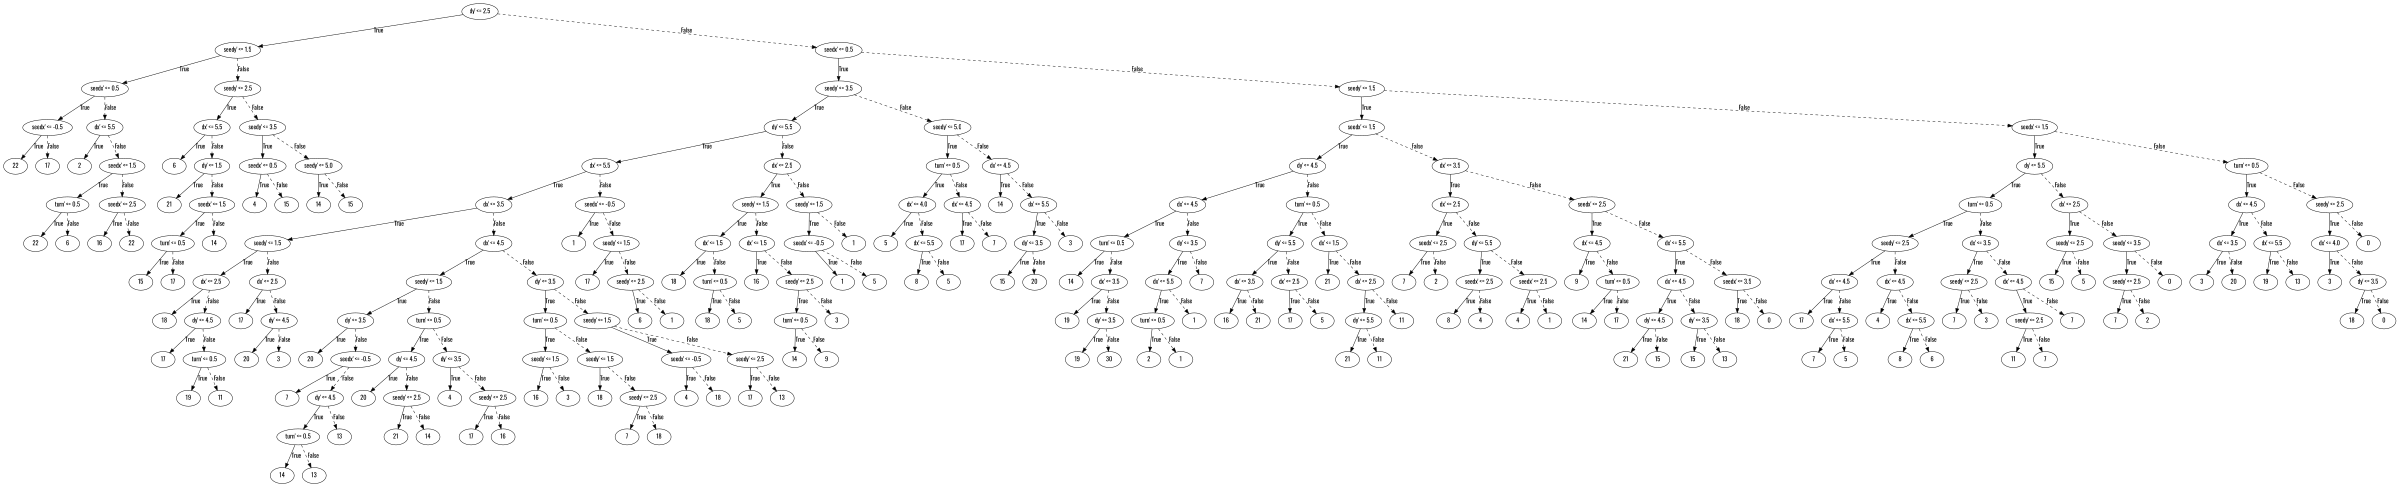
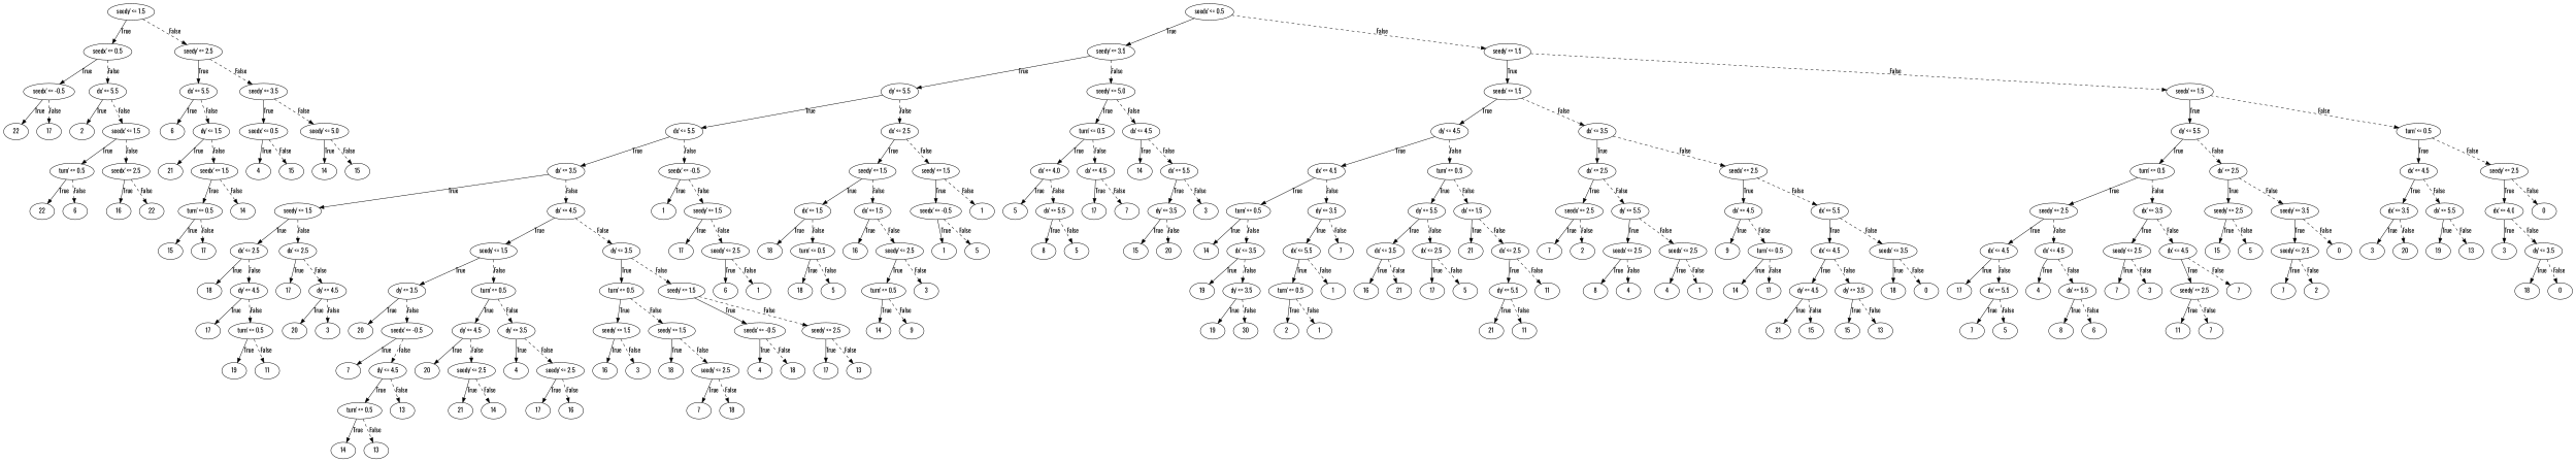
  digraph {
    fontname=Oswald
    node [fontname=Oswald]
    edge [fontname=Oswald]
-   n1 [label="dy' <= 2.5"]
    n2 [label="seedy' <= 1.5"]
    n3 [label="seedx' <= 0.5"]
    n4 [label="seedx' <= 0.5"]
    n5 [label="seedy' <= 2.5"]
    n6 [label="seedy' <= 3.5"]
    n7 [label="seedy' <= 1.5"]
    n8 [label="seedx' <= -0.5"]
    n9 [label="dx' <= 5.5"]
    n10 [label="dx' <= 5.5"]
    n11 [label="seedy' <= 3.5"]
    n12 [label=22]
    n13 [label=17]
    n14 [label=2]
    n15 [label="seedx' <= 1.5"]
    n16 [label="turn' <= 0.5"]
    n17 [label="seedx' <= 2.5"]
    n18 [label=22]
    n19 [label=6]
    n20 [label=16]
    n21 [label=22]
    n22 [label=6]
    n23 [label="dy' <= 1.5"]
    n24 [label="seedx' <= 0.5"]
    n25 [label="seedy' <= 5.0"]
    n26 [label=21]
    n27 [label="seedx' <= 1.5"]
    n28 [label="turn' <= 0.5"]
    n29 [label=14]
    n30 [label=15]
    n31 [label=17]
    n32 [label=4]
    n33 [label=15]
    n34 [label=14]
    n35 [label=15]
    n36 [label="dy' <= 5.5"]
    n37 [label="seedy' <= 5.0"]
    n38 [label="seedx' <= 1.5"]
    n39 [label="seedx' <= 1.5"]
    n40 [label="dx' <= 5.5"]
    n41 [label="dx' <= 2.5"]
    n42 [label="turn' <= 0.5"]
    n43 [label="dx' <= 4.5"]
    n44 [label="dx' <= 3.5"]
    n45 [label="seedx' <= -0.5"]
    n46 [label="seedy' <= 1.5"]
    n47 [label="seedy' <= 1.5"]
    n48 [label="seedy' <= 1.5"]
    n49 [label="dx' <= 4.5"]
    n50 [label=1]
    n51 [label="seedy' <= 1.5"]
    n52 [label="dx' <= 2.5"]
    n53 [label="dx' <= 2.5"]
    n54 [label="seedy' <= 1.5"]
    n55 [label="dy' <= 3.5"]
    n56 [label=18]
    n57 [label="dy' <= 4.5"]
    n58 [label=17]
    n59 [label="dy' <= 4.5"]
    n60 [label=17]
    n61 [label="turn' <= 0.5"]
    n62 [label=19]
    n63 [label=11]
    n64 [label=20]
    n65 [label=3]
    n66 [label="dy' <= 3.5"]
    n67 [label="turn' <= 0.5"]
    n68 [label="turn' <= 0.5"]
    n69 [label="seedy' <= 1.5"]
    n70 [label=20]
    n71 [label="seedx' <= -0.5"]
    n72 [label="dy' <= 4.5"]
    n73 [label="dy' <= 3.5"]
    n74 [label=7]
    n75 [label="dy' <= 4.5"]
    n76 [label="turn' <= 0.5"]
    n77 [label=13]
    n78 [label=14]
    n79 [label=13]
    n80 [label=20]
    n81 [label="seedy' <= 2.5"]
    n82 [label=4]
    n83 [label="seedy' <= 2.5"]
    n84 [label=21]
    n85 [label=14]
    n86 [label=17]
    n87 [label=16]
    n88 [label="seedy' <= 1.5"]
    n89 [label="seedy' <= 1.5"]
    n90 [label="seedx' <= -0.5"]
    n91 [label="seedy' <= 2.5"]
    n92 [label=16]
    n93 [label=3]
    n94 [label=18]
    n95 [label="seedy' <= 2.5"]
    n96 [label=7]
    n97 [label=18]
    n98 [label=4]
    n99 [label=18]
    n100 [label=17]
    n101 [label=13]
    n102 [label=17]
    n103 [label="seedy' <= 2.5"]
    n104 [label=6]
    n105 [label=1]
    n106 [label="dx' <= 1.5"]
    n107 [label="dx' <= 1.5"]
    n108 [label="seedx' <= -0.5"]
    n109 [label=1]
    n110 [label=18]
    n111 [label="turn' <= 0.5"]
    n112 [label=16]
    n113 [label="seedy' <= 2.5"]
    n114 [label=18]
    n115 [label=5]
    n116 [label="turn' <= 0.5"]
    n117 [label=3]
    n118 [label=14]
    n119 [label=9]
    n120 [label=1]
    n121 [label=5]
    n122 [label="dx' <= 4.0"]
    n123 [label="dx' <= 4.5"]
    n124 [label=14]
    n125 [label="dx' <= 5.5"]
    n126 [label=5]
    n127 [label="dx' <= 5.5"]
    n128 [label=17]
    n129 [label=7]
    n130 [label=8]
    n131 [label=5]
    n132 [label="dy' <= 3.5"]
    n133 [label=3]
    n134 [label=15]
    n135 [label=20]
    n136 [label="dy' <= 4.5"]
    n137 [label="dx' <= 3.5"]
    n138 [label="dy' <= 5.5"]
    n139 [label="turn' <= 0.5"]
    n140 [label="dx' <= 4.5"]
    n141 [label="turn' <= 0.5"]
    n142 [label="dx' <= 2.5"]
    n143 [label="seedx' <= 2.5"]
    n144 [label="turn' <= 0.5"]
    n145 [label="dy' <= 3.5"]
    n146 [label="dy' <= 5.5"]
    n147 [label="dx' <= 1.5"]
    n148 [label=14]
    n149 [label="dx' <= 3.5"]
    n150 [label="dx' <= 5.5"]
    n151 [label=7]
    n152 [label=19]
    n153 [label="dy' <= 3.5"]
    n154 [label=19]
    n155 [label=30]
    n156 [label="turn' <= 0.5"]
    n157 [label=1]
    n158 [label=2]
    n159 [label=1]
    n160 [label="dx' <= 3.5"]
    n161 [label="dx' <= 2.5"]
    n162 [label=21]
    n163 [label="dx' <= 2.5"]
    n164 [label=16]
    n165 [label=21]
    n166 [label=17]
    n167 [label=5]
    n168 [label="dy' <= 5.5"]
    n169 [label=11]
    n170 [label=21]
    n171 [label=11]
    n172 [label="seedx' <= 2.5"]
    n173 [label="dy' <= 5.5"]
    n174 [label="dx' <= 4.5"]
    n175 [label="dx' <= 5.5"]
    n176 [label=7]
    n177 [label=2]
    n178 [label="seedx' <= 2.5"]
    n179 [label="seedx' <= 2.5"]
    n180 [label=8]
    n181 [label=4]
    n182 [label=4]
    n183 [label=1]
    n184 [label=9]
    n185 [label="turn' <= 0.5"]
    n186 [label="dx' <= 4.5"]
    n187 [label="seedx' <= 3.5"]
    n188 [label=14]
    n189 [label=17]
    n190 [label="dy' <= 4.5"]
    n191 [label="dy' <= 3.5"]
    n192 [label=18]
    n193 [label=0]
    n194 [label=21]
    n195 [label=15]
    n196 [label=15]
    n197 [label=13]
    n198 [label="turn' <= 0.5"]
    n199 [label="dx' <= 2.5"]
    n200 [label="dx' <= 4.5"]
    n201 [label="seedy' <= 2.5"]
    n202 [label="seedy' <= 2.5"]
    n203 [label="dx' <= 3.5"]
    n204 [label="seedy' <= 2.5"]
    n205 [label="seedy' <= 3.5"]
    n206 [label="dx' <= 4.5"]
    n207 [label="dx' <= 4.5"]
    n208 [label="seedy' <= 2.5"]
    n209 [label="dx' <= 4.5"]
    n210 [label=17]
    n211 [label="dx' <= 5.5"]
    n212 [label=4]
    n213 [label="dx' <= 5.5"]
    n214 [label=7]
    n215 [label=5]
    n216 [label=8]
    n217 [label=6]
    n218 [label=7]
    n219 [label=3]
    n220 [label="seedy' <= 2.5"]
    n221 [label=7]
    n222 [label=11]
    n223 [label=7]
    n224 [label=15]
    n225 [label=5]
    n226 [label="seedy' <= 2.5"]
    n227 [label=0]
    n228 [label=7]
    n229 [label=2]
    n230 [label="dx' <= 3.5"]
    n231 [label="dx' <= 5.5"]
    n232 [label="dx' <= 4.0"]
    n233 [label=0]
    n234 [label=3]
    n235 [label=20]
    n236 [label=19]
    n237 [label=13]
    n238 [label=3]
    n239 [label="dy' <= 3.5"]
    n240 [label=18]
    n241 [label=0]
-   n1 -> n2 [label=True]
-   n1 -> n3 [label=False style=dashed]
    n2 -> n4 [label=True]
    n2 -> n5 [label=False style=dashed]
    n3 -> n6 [label=True]
    n3 -> n7 [label=False style=dashed]
    n4 -> n8 [label=True]
    n4 -> n9 [label=False style=dashed]
    n5 -> n10 [label=True]
    n5 -> n11 [label=False style=dashed]
    n6 -> n36 [label=True]
    n6 -> n37 [label=False style=dashed]
    n7 -> n38 [label=True]
    n7 -> n39 [label=False style=dashed]
    n8 -> n12 [label=True]
    n8 -> n13 [label=False style=dashed]
    n9 -> n14 [label=True]
    n9 -> n15 [label=False style=dashed]
    n10 -> n22 [label=True]
    n10 -> n23 [label=False style=dashed]
    n11 -> n24 [label=True]
    n11 -> n25 [label=False style=dashed]
    n15 -> n16 [label=True]
    n15 -> n17 [label=False style=dashed]
    n16 -> n18 [label=True]
    n16 -> n19 [label=False style=dashed]
    n17 -> n20 [label=True]
    n17 -> n21 [label=False style=dashed]
    n23 -> n26 [label=True]
    n23 -> n27 [label=False style=dashed]
    n24 -> n32 [label=True]
    n24 -> n33 [label=False style=dashed]
    n25 -> n34 [label=True]
    n25 -> n35 [label=False style=dashed]
    n27 -> n28 [label=True]
    n27 -> n29 [label=False style=dashed]
    n28 -> n30 [label=True]
    n28 -> n31 [label=False style=dashed]
    n36 -> n40 [label=True]
    n36 -> n41 [label=False style=dashed]
    n37 -> n42 [label=True]
    n37 -> n43 [label=False style=dashed]
    n38 -> n136 [label=True]
    n38 -> n137 [label=False style=dashed]
    n39 -> n138 [label=True]
    n39 -> n139 [label=False style=dashed]
    n40 -> n44 [label=True]
    n40 -> n45 [label=False style=dashed]
    n41 -> n46 [label=True]
    n41 -> n47 [label=False style=dashed]
    n42 -> n122 [label=True]
    n42 -> n123 [label=False style=dashed]
    n43 -> n124 [label=True]
    n43 -> n125 [label=False style=dashed]
    n44 -> n48 [label=True]
    n44 -> n49 [label=False style=dashed]
    n45 -> n50 [label=True]
    n45 -> n51 [label=False style=dashed]
    n46 -> n106 [label=True]
    n46 -> n107 [label=False style=dashed]
    n47 -> n108 [label=True]
    n47 -> n109 [label=False style=dashed]
    n48 -> n52 [label=True]
    n48 -> n53 [label=False style=dashed]
    n49 -> n54 [label=True]
    n49 -> n55 [label=False style=dashed]
    n51 -> n102 [label=True]
    n51 -> n103 [label=False style=dashed]
    n52 -> n56 [label=True]
    n52 -> n57 [label=False style=dashed]
    n53 -> n58 [label=True]
    n53 -> n59 [label=False style=dashed]
    n54 -> n66 [label=True]
    n54 -> n67 [label=False style=dashed]
    n55 -> n68 [label=True]
    n55 -> n69 [label=False style=dashed]
    n57 -> n60 [label=True]
    n57 -> n61 [label=False style=dashed]
    n59 -> n64 [label=True]
    n59 -> n65 [label=False style=dashed]
    n61 -> n62 [label=True]
    n61 -> n63 [label=False style=dashed]
    n66 -> n70 [label=True]
    n66 -> n71 [label=False style=dashed]
    n67 -> n72 [label=True]
    n67 -> n73 [label=False style=dashed]
    n68 -> n88 [label=True]
    n68 -> n89 [label=False style=dashed]
    n69 -> n90 [label=True]
    n69 -> n91 [label=False style=dashed]
    n71 -> n74 [label=True]
    n71 -> n75 [label=False style=dashed]
    n72 -> n80 [label=True]
    n72 -> n81 [label=False style=dashed]
    n73 -> n82 [label=True]
    n73 -> n83 [label=False style=dashed]
    n75 -> n76 [label=True]
    n75 -> n77 [label=False style=dashed]
    n76 -> n78 [label=True]
    n76 -> n79 [label=False style=dashed]
    n81 -> n84 [label=True]
    n81 -> n85 [label=False style=dashed]
    n83 -> n86 [label=True]
    n83 -> n87 [label=False style=dashed]
    n88 -> n92 [label=True]
    n88 -> n93 [label=False style=dashed]
    n89 -> n94 [label=True]
    n89 -> n95 [label=False style=dashed]
    n90 -> n98 [label=True]
    n90 -> n99 [label=False style=dashed]
    n91 -> n100 [label=True]
    n91 -> n101 [label=False style=dashed]
    n95 -> n96 [label=True]
    n95 -> n97 [label=False style=dashed]
    n103 -> n104 [label=True]
    n103 -> n105 [label=False style=dashed]
    n106 -> n110 [label=True]
    n106 -> n111 [label=False style=dashed]
    n107 -> n112 [label=True]
    n107 -> n113 [label=False style=dashed]
    n108 -> n120 [label=True]
    n108 -> n121 [label=False style=dashed]
    n111 -> n114 [label=True]
    n111 -> n115 [label=False style=dashed]
    n113 -> n116 [label=True]
    n113 -> n117 [label=False style=dashed]
    n116 -> n118 [label=True]
    n116 -> n119 [label=False style=dashed]
    n122 -> n126 [label=True]
    n122 -> n127 [label=False style=dashed]
    n123 -> n128 [label=True]
    n123 -> n129 [label=False style=dashed]
    n125 -> n132 [label=True]
    n125 -> n133 [label=False style=dashed]
    n127 -> n130 [label=True]
    n127 -> n131 [label=False style=dashed]
    n132 -> n134 [label=True]
    n132 -> n135 [label=False style=dashed]
    n136 -> n140 [label=True]
    n136 -> n141 [label=False style=dashed]
    n137 -> n142 [label=True]
    n137 -> n143 [label=False style=dashed]
    n138 -> n198 [label=True]
    n138 -> n199 [label=False style=dashed]
    n139 -> n200 [label=True]
    n139 -> n201 [label=False style=dashed]
    n140 -> n144 [label=True]
    n140 -> n145 [label=False style=dashed]
    n141 -> n146 [label=True]
    n141 -> n147 [label=False style=dashed]
    n142 -> n172 [label=True]
    n142 -> n173 [label=False style=dashed]
    n143 -> n174 [label=True]
    n143 -> n175 [label=False style=dashed]
    n144 -> n148 [label=True]
    n144 -> n149 [label=False style=dashed]
    n145 -> n150 [label=True]
    n145 -> n151 [label=False style=dashed]
    n146 -> n160 [label=True]
    n146 -> n161 [label=False style=dashed]
    n147 -> n162 [label=True]
    n147 -> n163 [label=False style=dashed]
    n149 -> n152 [label=True]
    n149 -> n153 [label=False style=dashed]
    n150 -> n156 [label=True]
    n150 -> n157 [label=False style=dashed]
    n153 -> n154 [label=True]
    n153 -> n155 [label=False style=dashed]
    n156 -> n158 [label=True]
    n156 -> n159 [label=False style=dashed]
    n160 -> n164 [label=True]
    n160 -> n165 [label=False style=dashed]
    n161 -> n166 [label=True]
    n161 -> n167 [label=False style=dashed]
    n163 -> n168 [label=True]
    n163 -> n169 [label=False style=dashed]
    n168 -> n170 [label=True]
    n168 -> n171 [label=False style=dashed]
    n172 -> n176 [label=True]
    n172 -> n177 [label=False style=dashed]
    n173 -> n178 [label=True]
    n173 -> n179 [label=False style=dashed]
    n174 -> n184 [label=True]
    n174 -> n185 [label=False style=dashed]
    n175 -> n186 [label=True]
    n175 -> n187 [label=False style=dashed]
    n178 -> n180 [label=True]
    n178 -> n181 [label=False style=dashed]
    n179 -> n182 [label=True]
    n179 -> n183 [label=False style=dashed]
    n185 -> n188 [label=True]
    n185 -> n189 [label=False style=dashed]
    n186 -> n190 [label=True]
    n186 -> n191 [label=False style=dashed]
    n187 -> n192 [label=True]
    n187 -> n193 [label=False style=dashed]
    n190 -> n194 [label=True]
    n190 -> n195 [label=False style=dashed]
    n191 -> n196 [label=True]
    n191 -> n197 [label=False style=dashed]
    n198 -> n202 [label=True]
    n198 -> n203 [label=False style=dashed]
    n199 -> n204 [label=True]
    n199 -> n205 [label=False style=dashed]
    n200 -> n230 [label=True]
    n200 -> n231 [label=False style=dashed]
    n201 -> n232 [label=True]
    n201 -> n233 [label=False style=dashed]
    n202 -> n206 [label=True]
    n202 -> n207 [label=False style=dashed]
    n203 -> n208 [label=True]
    n203 -> n209 [label=False style=dashed]
    n204 -> n224 [label=True]
    n204 -> n225 [label=False style=dashed]
    n205 -> n226 [label=True]
    n205 -> n227 [label=False style=dashed]
    n206 -> n210 [label=True]
    n206 -> n211 [label=False style=dashed]
    n207 -> n212 [label=True]
    n207 -> n213 [label=False style=dashed]
    n208 -> n218 [label=True]
    n208 -> n219 [label=False style=dashed]
    n209 -> n220 [label=True]
    n209 -> n221 [label=False style=dashed]
    n211 -> n214 [label=True]
    n211 -> n215 [label=False style=dashed]
    n213 -> n216 [label=True]
    n213 -> n217 [label=False style=dashed]
    n220 -> n222 [label=True]
    n220 -> n223 [label=False style=dashed]
    n226 -> n228 [label=True]
    n226 -> n229 [label=False style=dashed]
    n230 -> n234 [label=True]
    n230 -> n235 [label=False style=dashed]
    n231 -> n236 [label=True]
    n231 -> n237 [label=False style=dashed]
    n232 -> n238 [label=True]
    n232 -> n239 [label=False style=dashed]
    n239 -> n240 [label=True]
    n239 -> n241 [label=False style=dashed]
  }
